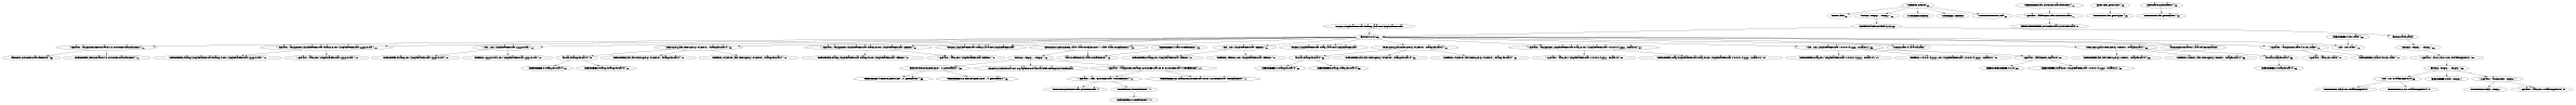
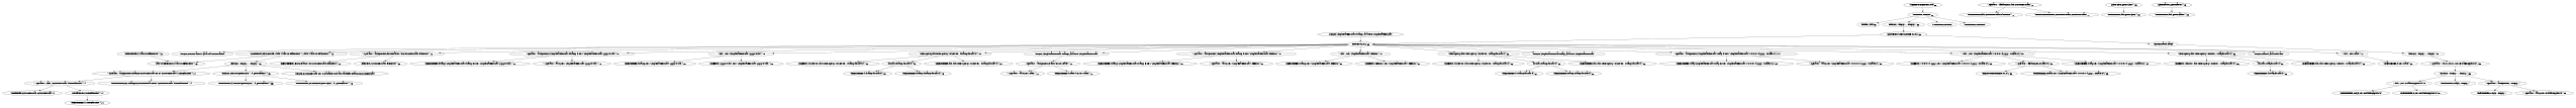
  digraph {
    n1 [label=<(METHOD,execute)<SUB>68</SUB>>]
    n2 [label=<(PARAM,this)<SUB>68</SUB>>]
    n3 [label=<(BLOCK,&lt;empty&gt;,&lt;empty&gt;)<SUB>68</SUB>>]
    n4 [label=<(MODIFIER,PUBLIC)>]
    n5 [label=<(MODIFIER,VIRTUAL)>]
    n6 [label=<(METHOD_RETURN,void)<SUB>68</SUB>>]
    n7 [label=<(CONTROL_STRUCTURE,try,try)<SUB>69</SUB>>]
    n8 [label=<(BLOCK,try,try)<SUB>69</SUB>>]
    n9 [label=<(BLOCK,catch,catch)>]
    n10 [label=<(LOCAL,Date d: java.util.Date)>]
    n11 [label=<(&lt;operator&gt;.assignment,Date d = new Date())<SUB>70</SUB>>]
    n12 [label=<(&lt;init&gt;,new Date())<SUB>70</SUB>>]
    n13 [label=<(LOCAL,Enumeration i: java.util.Enumeration)>]
    n14 [label=<(&lt;operator&gt;.assignment,Enumeration i = customFormats.elements())<SUB>72</SUB>>]
    n15 [label=<(CONTROL_STRUCTURE,while (i.hasMoreElements()),while (i.hasMoreElements()))<SUB>73</SUB>>]
    n16 [label=<(&lt;operator&gt;.assignment,SimpleDateFormat dstamp = new SimpleDateFormat(&quot;yyyyMMdd&quot;))<SUB>78</SUB>>]
    n17 [label=<(&lt;init&gt;,new SimpleDateFormat(&quot;yyyyMMdd&quot;))<SUB>78</SUB>>]
    n18 [label=<(setProperty,this.setProperty(&quot;DSTAMP&quot;, dstamp.format(d)))<SUB>79</SUB>>]
    n19 [label=<(LOCAL,SimpleDateFormat tstamp: java.text.SimpleDateFormat)>]
    n20 [label=<(&lt;operator&gt;.assignment,SimpleDateFormat tstamp = new SimpleDateFormat(&quot;HHmm&quot;))<SUB>81</SUB>>]
    n21 [label=<(&lt;init&gt;,new SimpleDateFormat(&quot;HHmm&quot;))<SUB>81</SUB>>]
    n22 [label=<(setProperty,this.setProperty(&quot;TSTAMP&quot;, tstamp.format(d)))<SUB>82</SUB>>]
    n23 [label=<(LOCAL,SimpleDateFormat today: java.text.SimpleDateFormat)>]
    n24 [label=<(&lt;operator&gt;.assignment,SimpleDateFormat today = new SimpleDateFormat(&quot;MMMM d yyyy&quot;, Locale.US))<SUB>84</SUB>>]
    n25 [label=<(&lt;init&gt;,new SimpleDateFormat(&quot;MMMM d yyyy&quot;, Locale.US))<SUB>85</SUB>>]
    n26 [label=<(setProperty,this.setProperty(&quot;TODAY&quot;, today.format(d)))<SUB>86</SUB>>]
    n27 [label=<(BLOCK,&lt;empty&gt;,&lt;empty&gt;)<SUB>88</SUB>>]
    n28 [label=<(IDENTIFIER,d,Date d = new Date())<SUB>70</SUB>>]
    n29 [label=<(&lt;operator&gt;.alloc,new Date())<SUB>70</SUB>>]
    n30 [label=<(IDENTIFIER,d,new Date())<SUB>20</SUB>>]
    n31 [label=<(IDENTIFIER,i,Enumeration i = customFormats.elements())<SUB>72</SUB>>]
    n32 [label=<(elements,customFormats.elements())<SUB>52</SUB>>]
    n33 [label=<(hasMoreElements,i.hasMoreElements())<SUB>73</SUB>>]
    n34 [label=<(BLOCK,&lt;empty&gt;,&lt;empty&gt;)<SUB>73</SUB>>]
    n35 [label=<(LOCAL,SimpleDateFormat dstamp: java.text.SimpleDateFormat)>]
    n36 [label=<(IDENTIFIER,dstamp,SimpleDateFormat dstamp = new SimpleDateFormat(&quot;yyyyMMdd&quot;))<SUB>78</SUB>>]
    n37 [label=<(&lt;operator&gt;.alloc,new SimpleDateFormat(&quot;yyyyMMdd&quot;))<SUB>78</SUB>>]
    n38 [label=<(IDENTIFIER,dstamp,new SimpleDateFormat(&quot;yyyyMMdd&quot;))<SUB>78</SUB>>]
    n39 [label=<(LITERAL,&quot;yyyyMMdd&quot;,new SimpleDateFormat(&quot;yyyyMMdd&quot;))<SUB>78</SUB>>]
    n40 [label=<(IDENTIFIER,this,this.setProperty(&quot;DSTAMP&quot;, dstamp.format(d)))<SUB>79</SUB>>]
    n41 [label=<(LITERAL,&quot;DSTAMP&quot;,this.setProperty(&quot;DSTAMP&quot;, dstamp.format(d)))<SUB>79</SUB>>]
    n42 [label=<(format,dstamp.format(d))<SUB>49</SUB>>]
    n43 [label=<(IDENTIFIER,tstamp,SimpleDateFormat tstamp = new SimpleDateFormat(&quot;HHmm&quot;))<SUB>81</SUB>>]
    n44 [label=<(&lt;operator&gt;.alloc,new SimpleDateFormat(&quot;HHmm&quot;))<SUB>81</SUB>>]
    n45 [label=<(IDENTIFIER,tstamp,new SimpleDateFormat(&quot;HHmm&quot;))<SUB>81</SUB>>]
    n46 [label=<(LITERAL,&quot;HHmm&quot;,new SimpleDateFormat(&quot;HHmm&quot;))<SUB>81</SUB>>]
    n47 [label=<(IDENTIFIER,this,this.setProperty(&quot;TSTAMP&quot;, tstamp.format(d)))<SUB>82</SUB>>]
    n48 [label=<(LITERAL,&quot;TSTAMP&quot;,this.setProperty(&quot;TSTAMP&quot;, tstamp.format(d)))<SUB>82</SUB>>]
    n49 [label=<(format,tstamp.format(d))<SUB>82</SUB>>]
    n50 [label=<(IDENTIFIER,today,SimpleDateFormat today = new SimpleDateFormat(&quot;MMMM d yyyy&quot;, Locale.US))<SUB>84</SUB>>]
    n51 [label=<(&lt;operator&gt;.alloc,new SimpleDateFormat(&quot;MMMM d yyyy&quot;, Locale.US))<SUB>85</SUB>>]
    n52 [label=<(IDENTIFIER,today,new SimpleDateFormat(&quot;MMMM d yyyy&quot;, Locale.US))<SUB>84</SUB>>]
    n53 [label=<(LITERAL,&quot;MMMM d yyyy&quot;,new SimpleDateFormat(&quot;MMMM d yyyy&quot;, Locale.US))<SUB>85</SUB>>]
    n54 [label=<(&lt;operator&gt;.fieldAccess,Locale.US)<SUB>85</SUB>>]
    n55 [label=<(IDENTIFIER,this,this.setProperty(&quot;TODAY&quot;, today.format(d)))<SUB>86</SUB>>]
    n56 [label=<(LITERAL,&quot;TODAY&quot;,this.setProperty(&quot;TODAY&quot;, today.format(d)))<SUB>86</SUB>>]
    n57 [label=<(format,today.format(d))<SUB>86</SUB>>]
    n58 [label=<(&lt;operator&gt;.fieldAccess,this.customFormats)<SUB>72</SUB>>]
    n59 [label=<(IDENTIFIER,this,customFormats.elements())<SUB>72</SUB>>]
    n60 [label=<(FIELD_IDENTIFIER,customFormats,customFormats)<SUB>78</SUB>>]
    n61 [label=<(LOCAL,CustomFormat cts: org.apache.tools.ant.taskdefs.Tstamp$CustomFormat)>]
    n62 [label=<(&lt;operator&gt;.assignment,Tstamp$CustomFormat cts = (CustomFormat) i.nextElement())<SUB>74</SUB>>]
    n63 [label=<(execute,execute(getProject(), d, getLocation()))<SUB>75</SUB>>]
    n64 [label=<(IDENTIFIER,i,i.hasMoreElements())<SUB>73</SUB>>]
    n65 [label=<(IDENTIFIER,cts,Tstamp$CustomFormat cts = (CustomFormat) i.nextElement())<SUB>74</SUB>>]
    n66 [label=<(&lt;operator&gt;.cast,(CustomFormat) i.nextElement())<SUB>74</SUB>>]
    n67 [label=<(IDENTIFIER,cts,execute(getProject(), d, getLocation()))<SUB>73</SUB>>]
    n68 [label=<(IDENTIFIER,d,execute(getProject(), d, getLocation()))<SUB>35</SUB>>]
    n69 [label=<(TYPE_REF,CustomFormat,CustomFormat)<SUB>74</SUB>>]
    n70 [label=<(nextElement,i.nextElement())<SUB>74</SUB>>]
    n71 [label=<(IDENTIFIER,i,i.nextElement())<SUB>74</SUB>>]
    n72 [label=<(getProject,getProject())<SUB>75</SUB>>]
    n73 [label=<(IDENTIFIER,this,getProject())<SUB>75</SUB>>]
    n74 [label=<(getLocation,getLocation())<SUB>75</SUB>>]
    n75 [label=<(IDENTIFIER,this,getLocation())<SUB>75</SUB>>]
    n76 [label=<(IDENTIFIER,dstamp,dstamp.format(d))<SUB>79</SUB>>]
    n77 [label=<(IDENTIFIER,d,dstamp.format(d))<SUB>79</SUB>>]
    n78 [label=<(IDENTIFIER,tstamp,tstamp.format(d))<SUB>82</SUB>>]
    n79 [label=<(IDENTIFIER,d,tstamp.format(d))<SUB>82</SUB>>]
    n80 [label=<(IDENTIFIER,Locale,new SimpleDateFormat(&quot;MMMM d yyyy&quot;, Locale.US))<SUB>85</SUB>>]
    n81 [label=<(FIELD_IDENTIFIER,US,US)<SUB>85</SUB>>]
    n82 [label=<(IDENTIFIER,d,today.format(d))<SUB>86</SUB>>]
    n83 [label=<(&lt;operator&gt;.throw,throw new BuildException(e);)<SUB>89</SUB>>]
    n84 [label=<(BLOCK,&lt;empty&gt;,&lt;empty&gt;)<SUB>89</SUB>>]
    n85 [label=<(&lt;operator&gt;.assignment,&lt;empty&gt;)>]
    n86 [label=<(&lt;init&gt;,new BuildException(e))<SUB>89</SUB>>]
    n87 [label=<(IDENTIFIER,$obj5,&lt;empty&gt;)>]
    n88 [label=<(IDENTIFIER,$obj5,&lt;empty&gt;)>]
    n89 [label=<(&lt;operator&gt;.alloc,new BuildException(e))<SUB>89</SUB>>]
    n90 [label=<(IDENTIFIER,$obj5,new BuildException(e))>]
    n91 [label=<(IDENTIFIER,e,new BuildException(e))<SUB>89</SUB>>]
    n1 -> n2
    n1 -> n3
    n1 -> n4
    n1 -> n5
-   n1 -> n6
+   n6 -> n1
    n3 -> n7
    n7 -> n8
    n7 -> n9
    n8 -> n10
-   n8 -> n11
+   n19 -> n11
    n8 -> n12
    n8 -> n13
    n8 -> n14
    n8 -> n15
    n8 -> n16
    n8 -> n17
    n8 -> n18
    n8 -> n19
    n8 -> n20
    n8 -> n21
    n8 -> n22
    n8 -> n23
    n8 -> n24
    n8 -> n25
    n8 -> n26
    n9 -> n27
    n11 -> n28
    n11 -> n29
-   n30 -> n12
+   n12 -> n30
    n14 -> n31
    n14 -> n32
    n15 -> n33
    n15 -> n34
    n16 -> n36
    n16 -> n37
    n17 -> n38
    n17 -> n39
    n18 -> n40
    n18 -> n41
    n18 -> n42
    n20 -> n43
    n20 -> n44
    n21 -> n45
    n21 -> n46
    n22 -> n47
    n22 -> n48
    n22 -> n49
    n24 -> n50
    n24 -> n51
    n25 -> n52
    n25 -> n53
    n25 -> n54
    n26 -> n55
    n26 -> n56
    n26 -> n57
    n27 -> n83
    n34 -> n61
    n34 -> n62
    n34 -> n63
    n35 -> n8
    n42 -> n76
    n42 -> n77
    n49 -> n78
    n49 -> n79
    n54 -> n80
    n54 -> n81
    n57 -> n82
-   n59 -> n58
+   n58 -> n59
    n58 -> n60
    n62 -> n65
    n62 -> n66
    n63 -> n67
    n63 -> n68
    n64 -> n33
    n66 -> n69
    n66 -> n70
    n70 -> n71
    n72 -> n73
    n74 -> n75
    n83 -> n84
    n84 -> n85
    n84 -> n86
    n84 -> n87
    n85 -> n88
    n85 -> n89
    n86 -> n90
    n86 -> n91
  }
